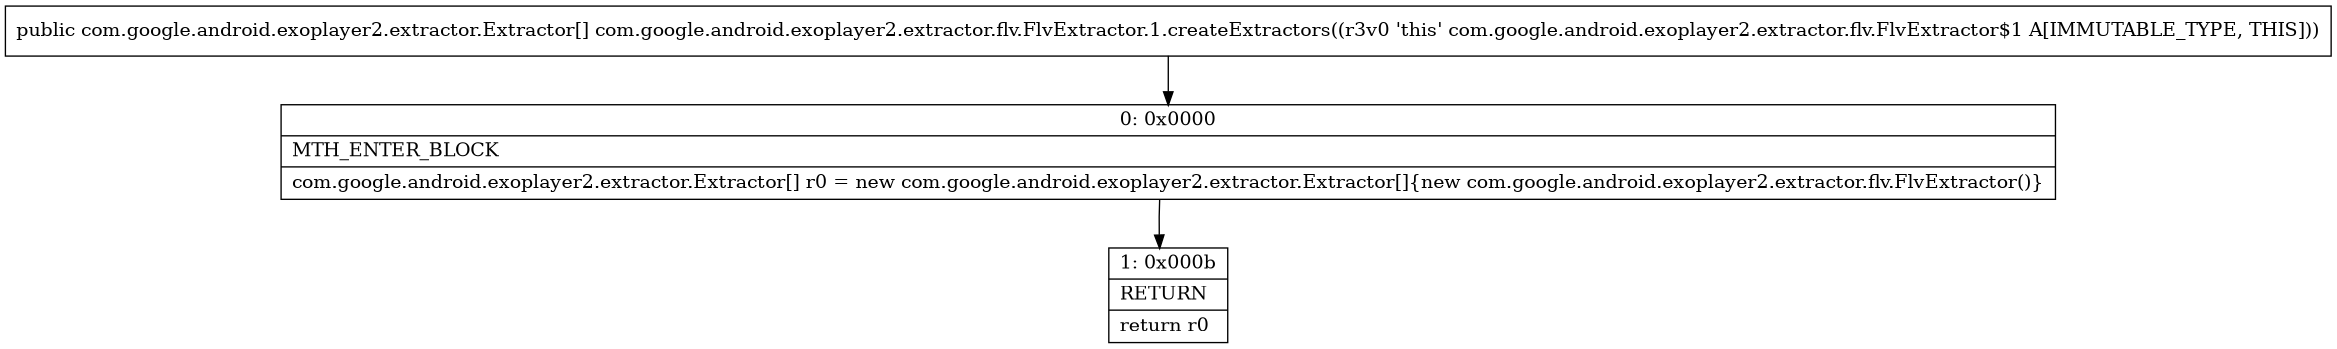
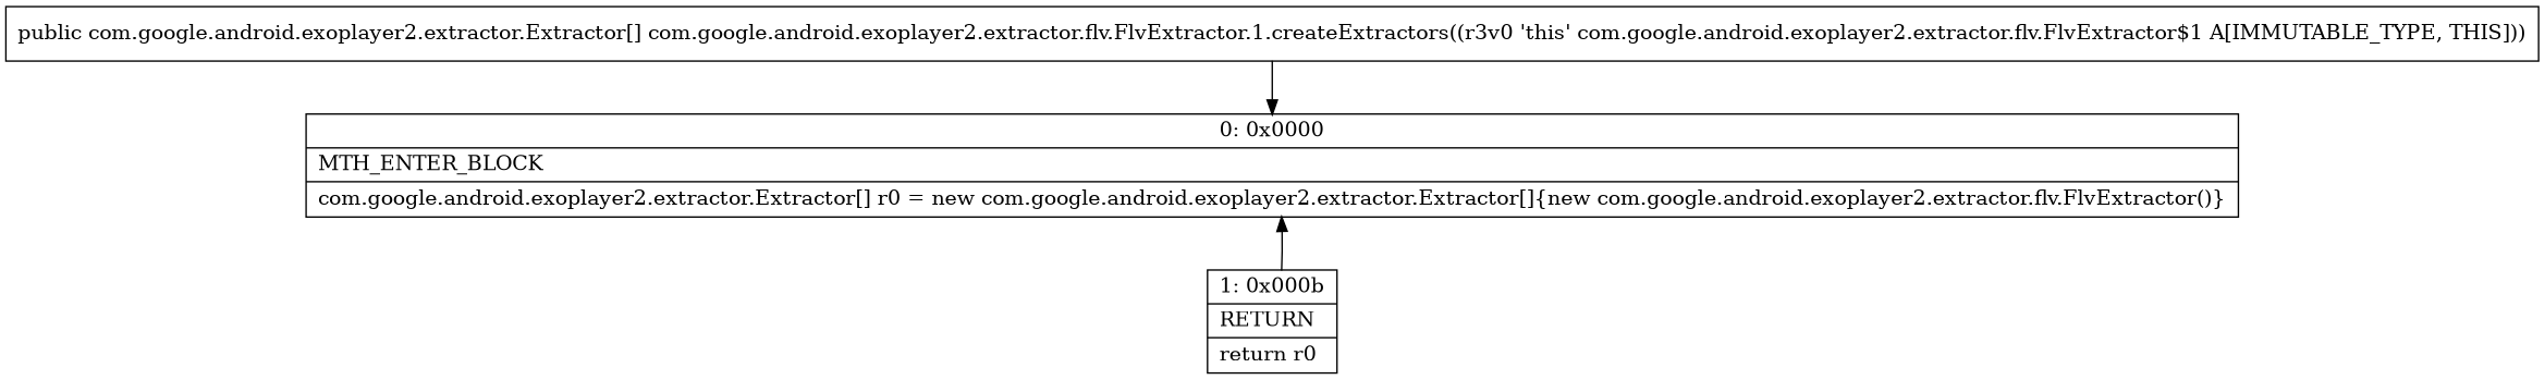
  digraph {
    node [shape=record]
    n1 [label="{0\:\ 0x0000|MTH_ENTER_BLOCK\l|com.google.android.exoplayer2.extractor.Extractor[] r0 = new com.google.android.exoplayer2.extractor.Extractor[]\{new com.google.android.exoplayer2.extractor.flv.FlvExtractor()\}\l}"]
    n2 [label="{1\:\ 0x000b|RETURN\l|return r0\l}"]
    n3 [label="{public com.google.android.exoplayer2.extractor.Extractor[] com.google.android.exoplayer2.extractor.flv.FlvExtractor.1.createExtractors((r3v0 'this' com.google.android.exoplayer2.extractor.flv.FlvExtractor$1 A[IMMUTABLE_TYPE, THIS])) }"]
-   n1 -> n2
+   n2 -> n1
    n3 -> n1
  }
